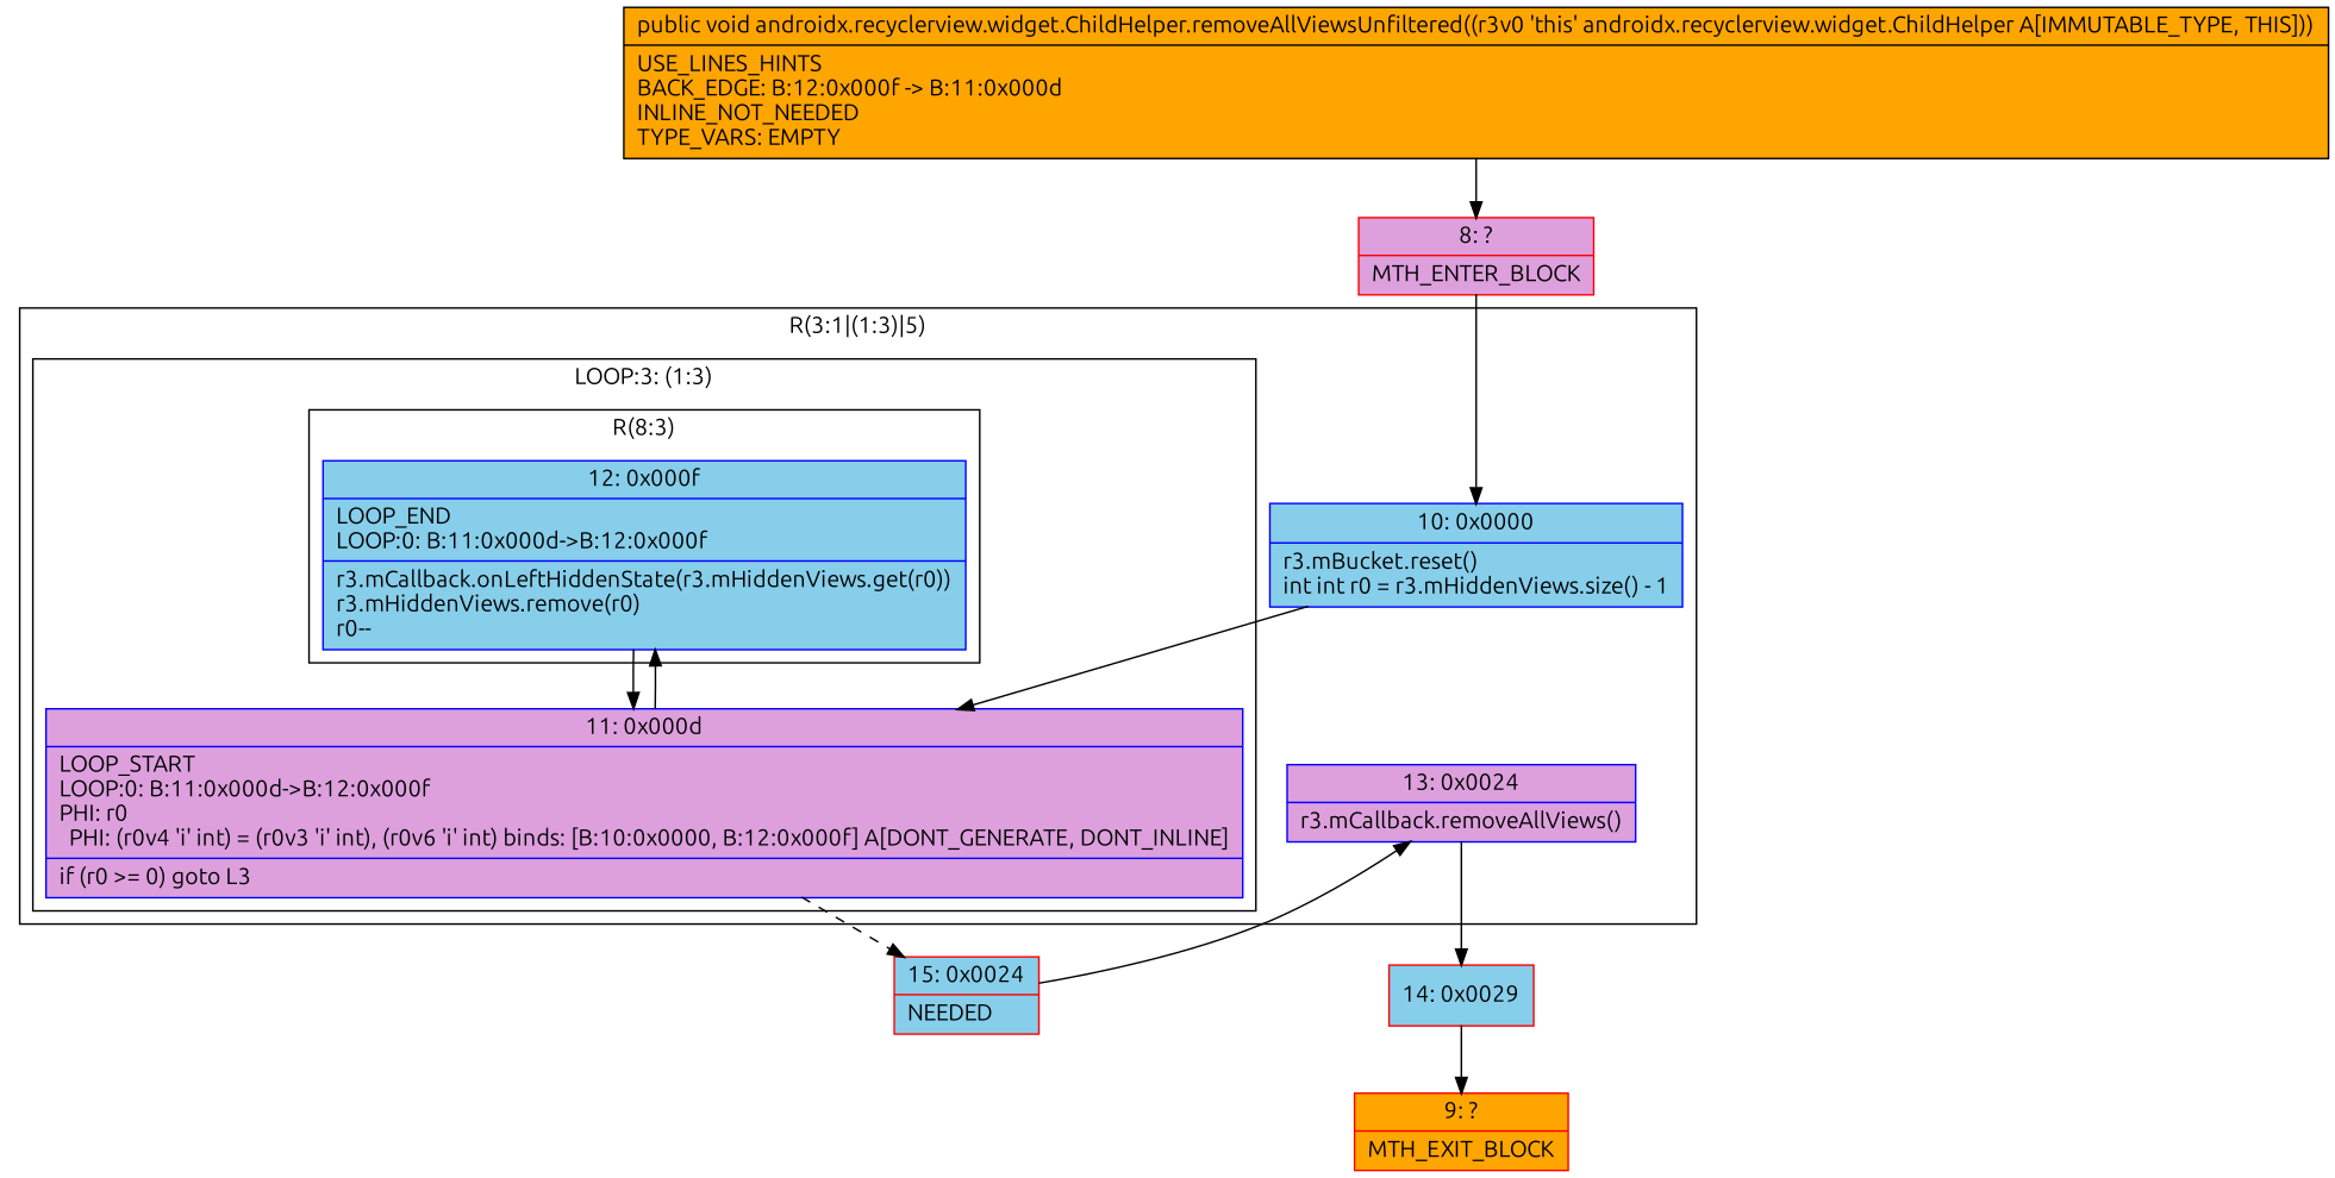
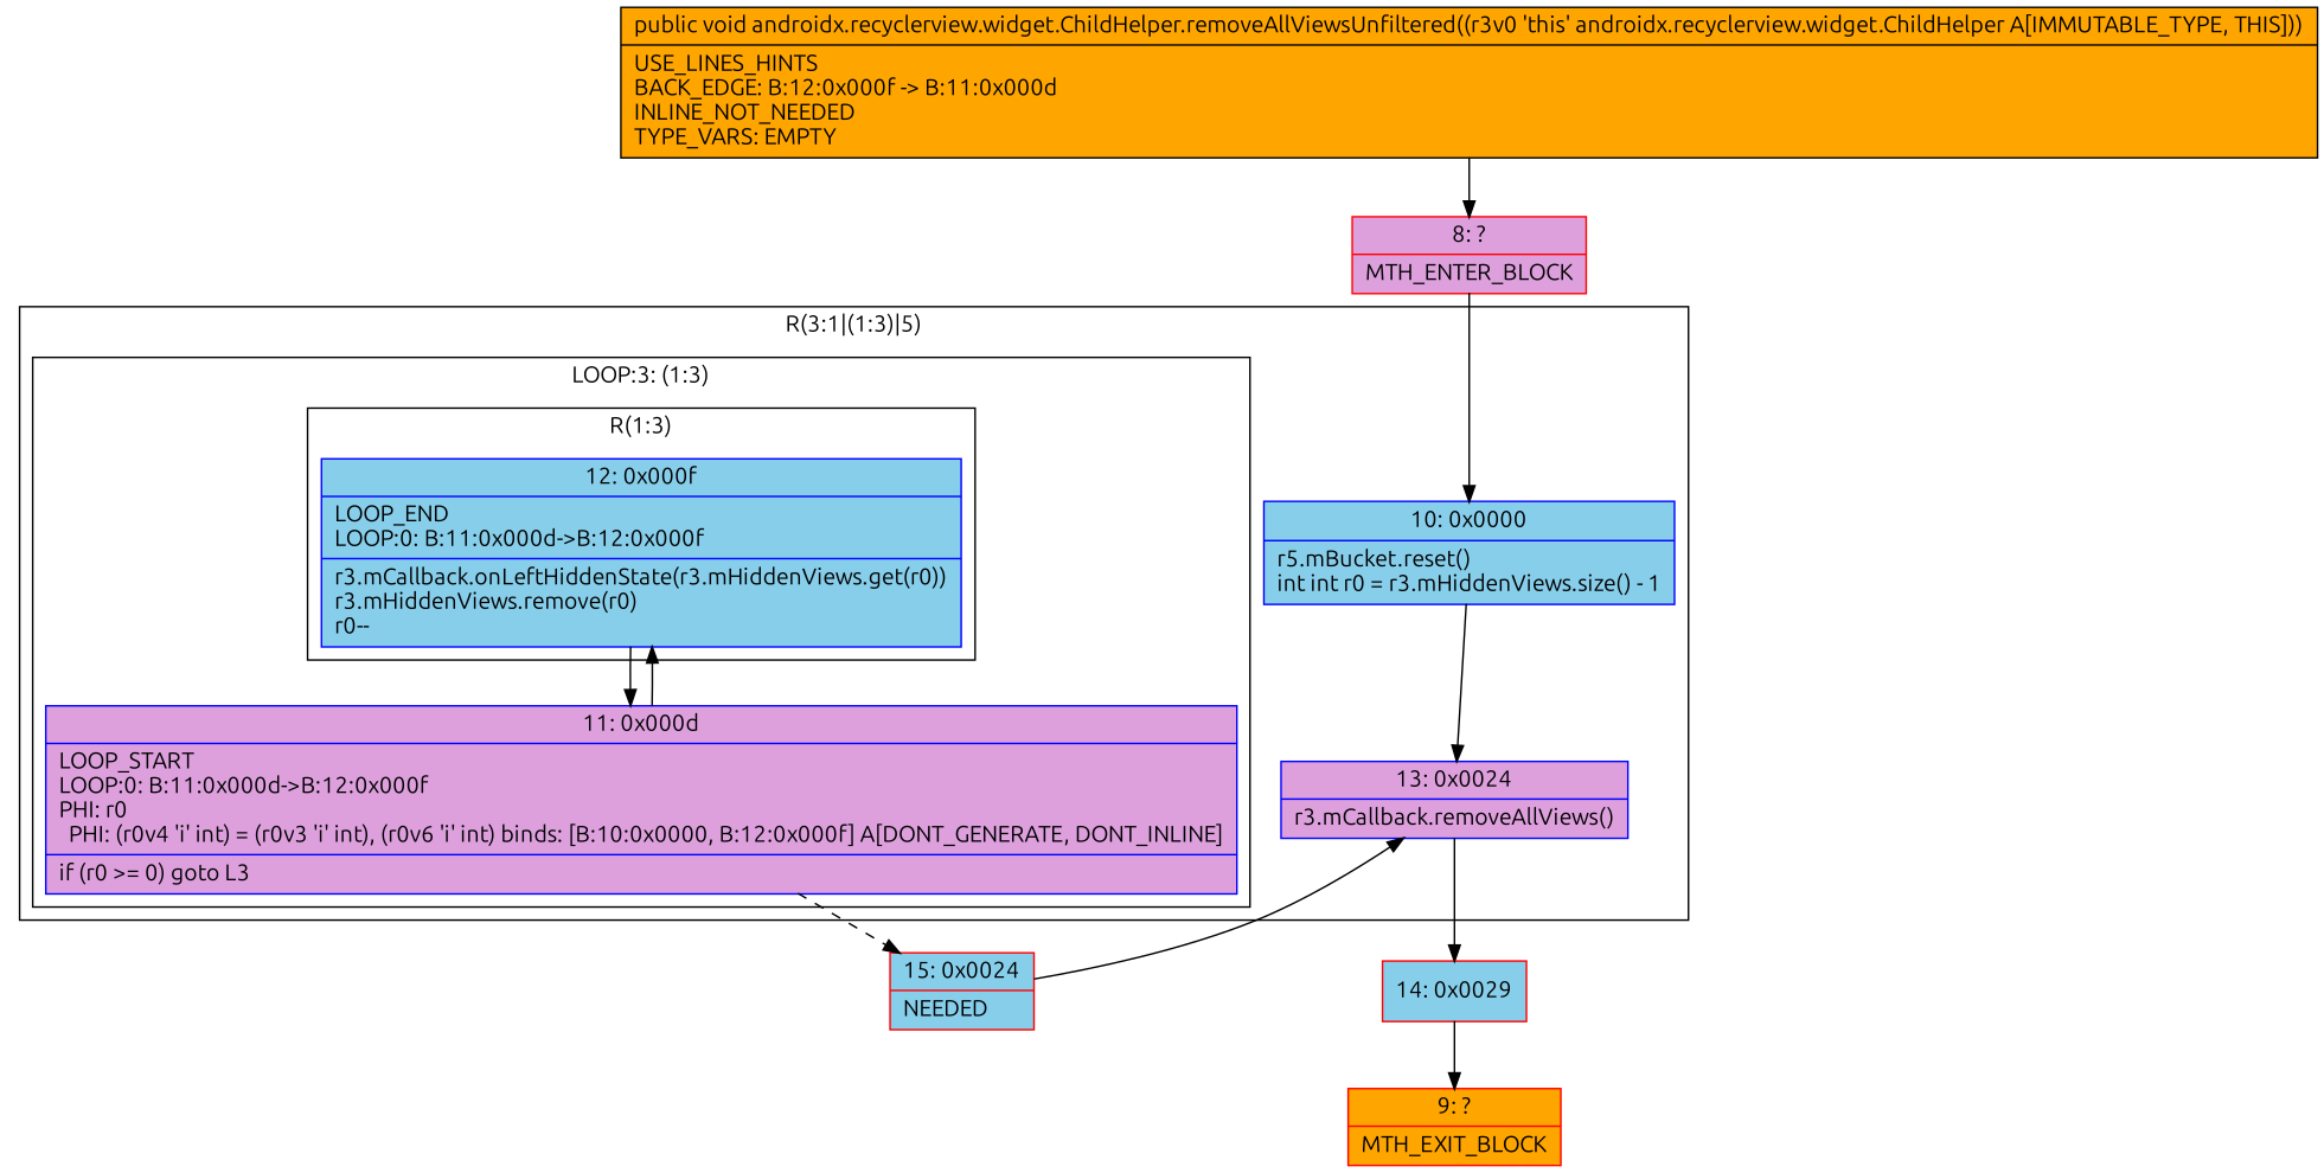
  digraph {
    fontname=Ubuntu
    node [color=blue fillcolor=skyblue fontname=Ubuntu shape=record style=filled]
    edge [fontname=Ubuntu]
    n1 [label="{12\:\ 0x000f|LOOP_END\lLOOP:0: B:11:0x000d\-\>B:12:0x000f\l|r3.mCallback.onLeftHiddenState(r3.mHiddenViews.get(r0))\lr3.mHiddenViews.remove(r0)\lr0\-\-\l}"]
    n2 [fillcolor=plum label="{11\:\ 0x000d|LOOP_START\lLOOP:0: B:11:0x000d\-\>B:12:0x000f\lPHI: r0 \l  PHI: (r0v4 'i' int) = (r0v3 'i' int), (r0v6 'i' int) binds: [B:10:0x0000, B:12:0x000f] A[DONT_GENERATE, DONT_INLINE]\l|if (r0 \>= 0) goto L3\l}"]
-   n3 [label="{10\:\ 0x0000|r3.mBucket.reset()\lint int r0 = r3.mHiddenViews.size() \- 1\l}"]
+   n3 [label="{10\:\ 0x0000|r5.mBucket.reset()\lint int r0 = r3.mHiddenViews.size() \- 1\l}"]
    n4 [fillcolor=plum label="{13\:\ 0x0024|r3.mCallback.removeAllViews()\l}"]
    n5 [color=red label="{15\:\ 0x0024|NEEDED\l}"]
    n6 [color=red label="{14\:\ 0x0029}"]
    n7 [color=red fillcolor=orange label="{9\:\ ?|MTH_EXIT_BLOCK\l}"]
    n8 [color=red fillcolor=plum label="{8\:\ ?|MTH_ENTER_BLOCK\l}"]
    n9 [fillcolor=orange label="{public void androidx.recyclerview.widget.ChildHelper.removeAllViewsUnfiltered((r3v0 'this' androidx.recyclerview.widget.ChildHelper A[IMMUTABLE_TYPE, THIS]))  | USE_LINES_HINTS\lBACK_EDGE: B:12:0x000f \-\> B:11:0x000d\lINLINE_NOT_NEEDED\lTYPE_VARS: EMPTY\l}" color=""]
    subgraph cluster_1 {
      label="R(3:1|(1:3)|5)"
      n3
      n4
      subgraph cluster_2 {
        label="LOOP:3: (1:3)"
        n2
        subgraph cluster_3 {
-         label="R(8:3)"
+         label="R(1:3)"
          n1
        }
      }
    }
    n1 -> n2
    n2 -> n1
    n2 -> n5 [style=dashed]
-   n3 -> n2
+   n3 -> n4
    n4 -> n6
    n5 -> n4
    n6 -> n7
    n8 -> n3
    n9 -> n8
  }
